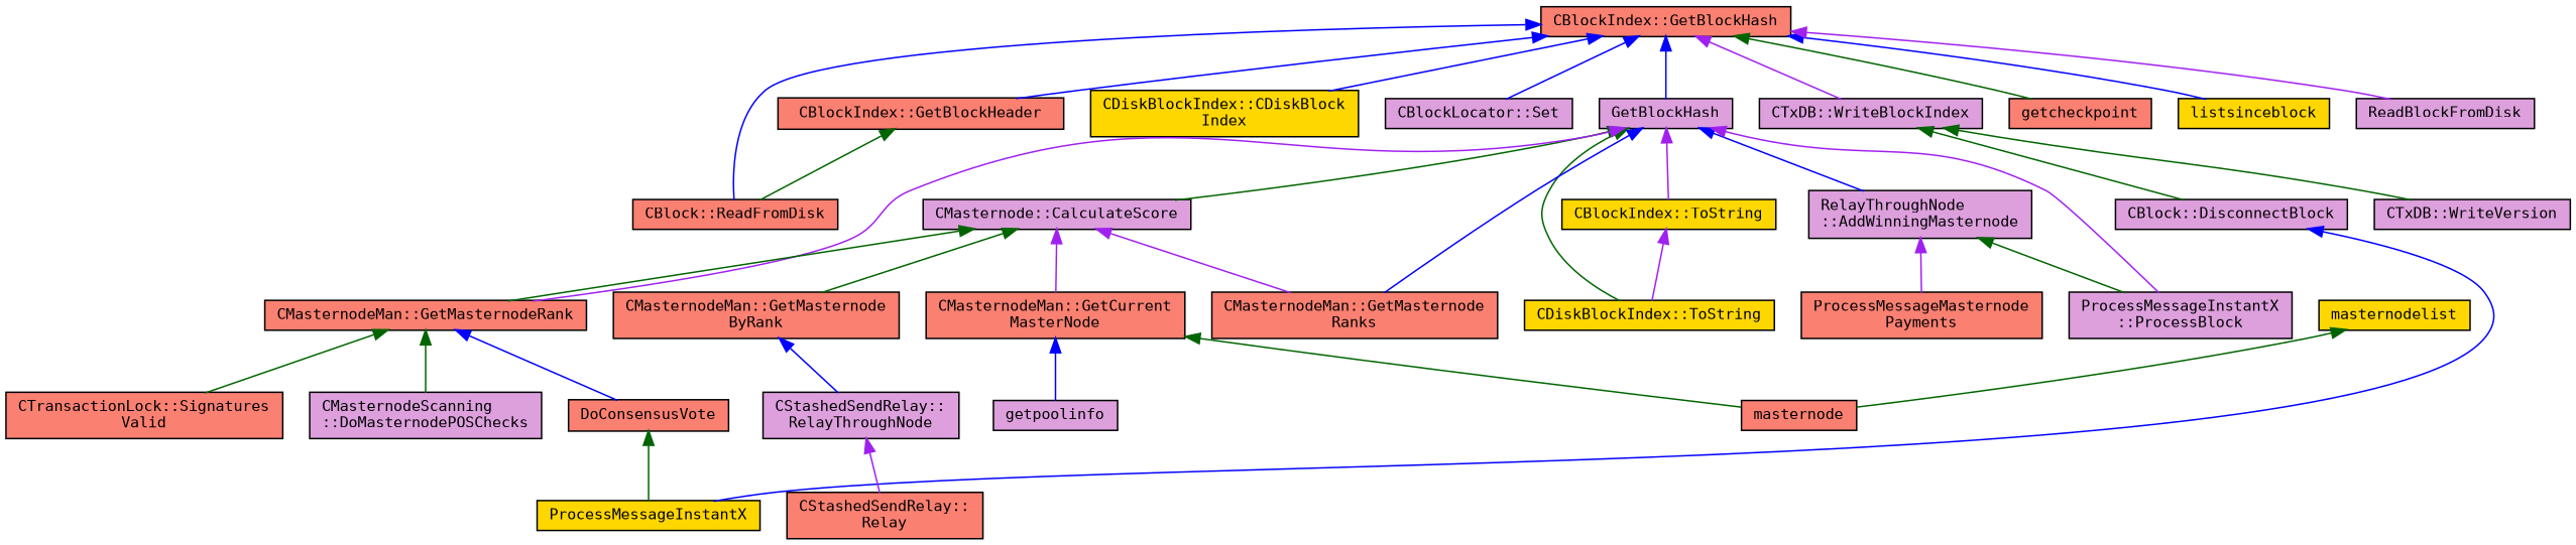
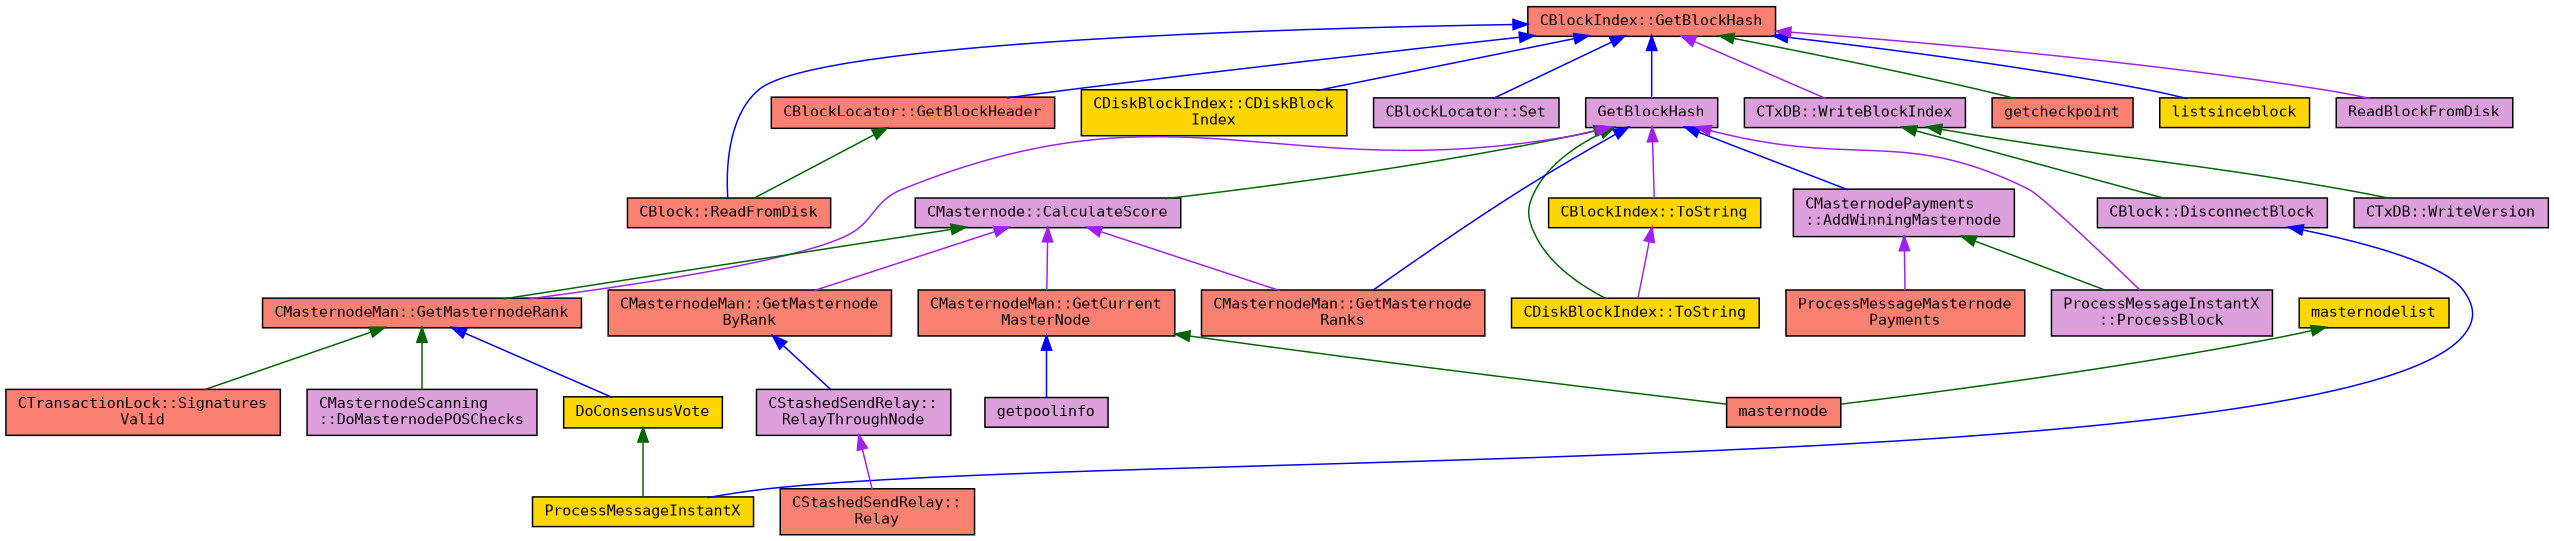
  digraph {
    fontname="DejaVu Sans Mono"
    rankdir=TB
    node [color=black fillcolor=salmon fontname="DejaVu Sans Mono" fontsize=10 shape=record style=filled]
    edge [color=darkgreen dir=back fontname="DejaVu Sans Mono" fontsize=10 labelfontname=Helvetica labelfontsize=10 style=solid]
    n1 [fontcolor=black height=0.2 label="CBlockIndex::GetBlockHash" width=0.4]
    n2 [height=0.2 label="CBlock::ReadFromDisk" width=0.4]
-   n3 [height=0.2 label="CBlockIndex::GetBlockHeader" width=0.4]
+   n3 [height=0.2 label="CBlockLocator::GetBlockHeader" width=0.4]
    n4 [fillcolor=gold height=0.2 label="CDiskBlockIndex::CDiskBlock\lIndex" width=0.4]
    n5 [fillcolor=plum height=0.2 label="CBlockLocator::Set" width=0.4]
    n6 [fillcolor=plum height=0.2 label=GetBlockHash width=0.4]
    n7 [height=0.2 label=getcheckpoint width=0.4]
    n8 [fillcolor=gold height=0.2 label=listsinceblock width=0.4]
    n9 [fillcolor=plum height=0.2 label="CTxDB::WriteBlockIndex" width=0.4]
    n10 [fillcolor=plum height=0.2 label=ReadBlockFromDisk width=0.4]
    n11 [fillcolor=gold height=0.2 label="CBlockIndex::ToString" width=0.4]
    n12 [fillcolor=gold height=0.2 label="CDiskBlockIndex::ToString" width=0.4]
-   n13 [fillcolor=plum height=0.2 label="RelayThroughNode\l::AddWinningMasternode" width=0.4]
+   n13 [fillcolor=plum height=0.2 label="CMasternodePayments\l::AddWinningMasternode" width=0.4]
    n14 [fillcolor=plum height=0.2 label="ProcessMessageInstantX\l::ProcessBlock" width=0.4]
    n15 [fillcolor=plum height=0.2 label="CMasternode::CalculateScore" width=0.4]
    n16 [height=0.2 label="CMasternodeMan::GetMasternodeRank" width=0.4]
    n17 [height=0.2 label="CMasternodeMan::GetMasternode\lRanks" width=0.4]
    n18 [fillcolor=plum height=0.2 label="CBlock::DisconnectBlock" width=0.4]
    n19 [fillcolor=plum height=0.2 label="CTxDB::WriteVersion" width=0.4]
    n20 [height=0.2 label="ProcessMessageMasternode\lPayments" width=0.4]
    n21 [height=0.2 label="CMasternodeMan::GetCurrent\lMasterNode" width=0.4]
    n22 [height=0.2 label="CMasternodeMan::GetMasternode\lByRank" width=0.4]
-   n23 [height=0.2 label=DoConsensusVote width=0.4]
+   n23 [fillcolor=gold height=0.2 label=DoConsensusVote width=0.4]
    n24 [height=0.2 label="CTransactionLock::Signatures\lValid" width=0.4]
    n25 [fillcolor=plum height=0.2 label="CMasternodeScanning\l::DoMasternodePOSChecks" width=0.4]
    n26 [fillcolor=plum height=0.2 label=getpoolinfo width=0.4]
    n27 [height=0.2 label=masternode width=0.4]
    n28 [fillcolor=plum height=0.2 label="CStashedSendRelay::\lRelayThroughNode" width=0.4]
    n29 [fillcolor=gold height=0.2 label=ProcessMessageInstantX width=0.4]
    n30 [fillcolor=gold height=0.2 label=masternodelist width=0.4]
    n31 [height=0.2 label="CStashedSendRelay::\lRelay" width=0.4]
    n1 -> n2 [color=blue]
    n1 -> n3 [color=blue]
    n1 -> n4 [color=blue]
    n1 -> n5 [color=blue]
    n1 -> n6 [color=blue]
    n1 -> n7
    n1 -> n8 [color=blue]
    n1 -> n9 [color=purple]
    n1 -> n10 [color=purple]
    n3 -> n2
    n6 -> n11 [color=purple]
    n6 -> n12
    n6 -> n13 [color=blue]
    n6 -> n14 [color=purple]
    n6 -> n15
    n6 -> n16 [color=purple]
    n6 -> n17 [color=blue]
    n9 -> n18
    n9 -> n19
    n11 -> n12 [color=purple]
    n13 -> n14
    n13 -> n20 [color=purple]
    n15 -> n16
    n15 -> n17 [color=purple]
    n15 -> n21 [color=purple]
-   n15 -> n22
+   n15 -> n22 [color=purple]
    n16 -> n23 [color=blue]
    n16 -> n24
    n16 -> n25
    n18 -> n29 [color=blue]
    n21 -> n26 [color=blue]
    n21 -> n27
    n22 -> n28 [color=blue]
    n23 -> n29
    n28 -> n31 [color=purple]
    n30 -> n27
  }
